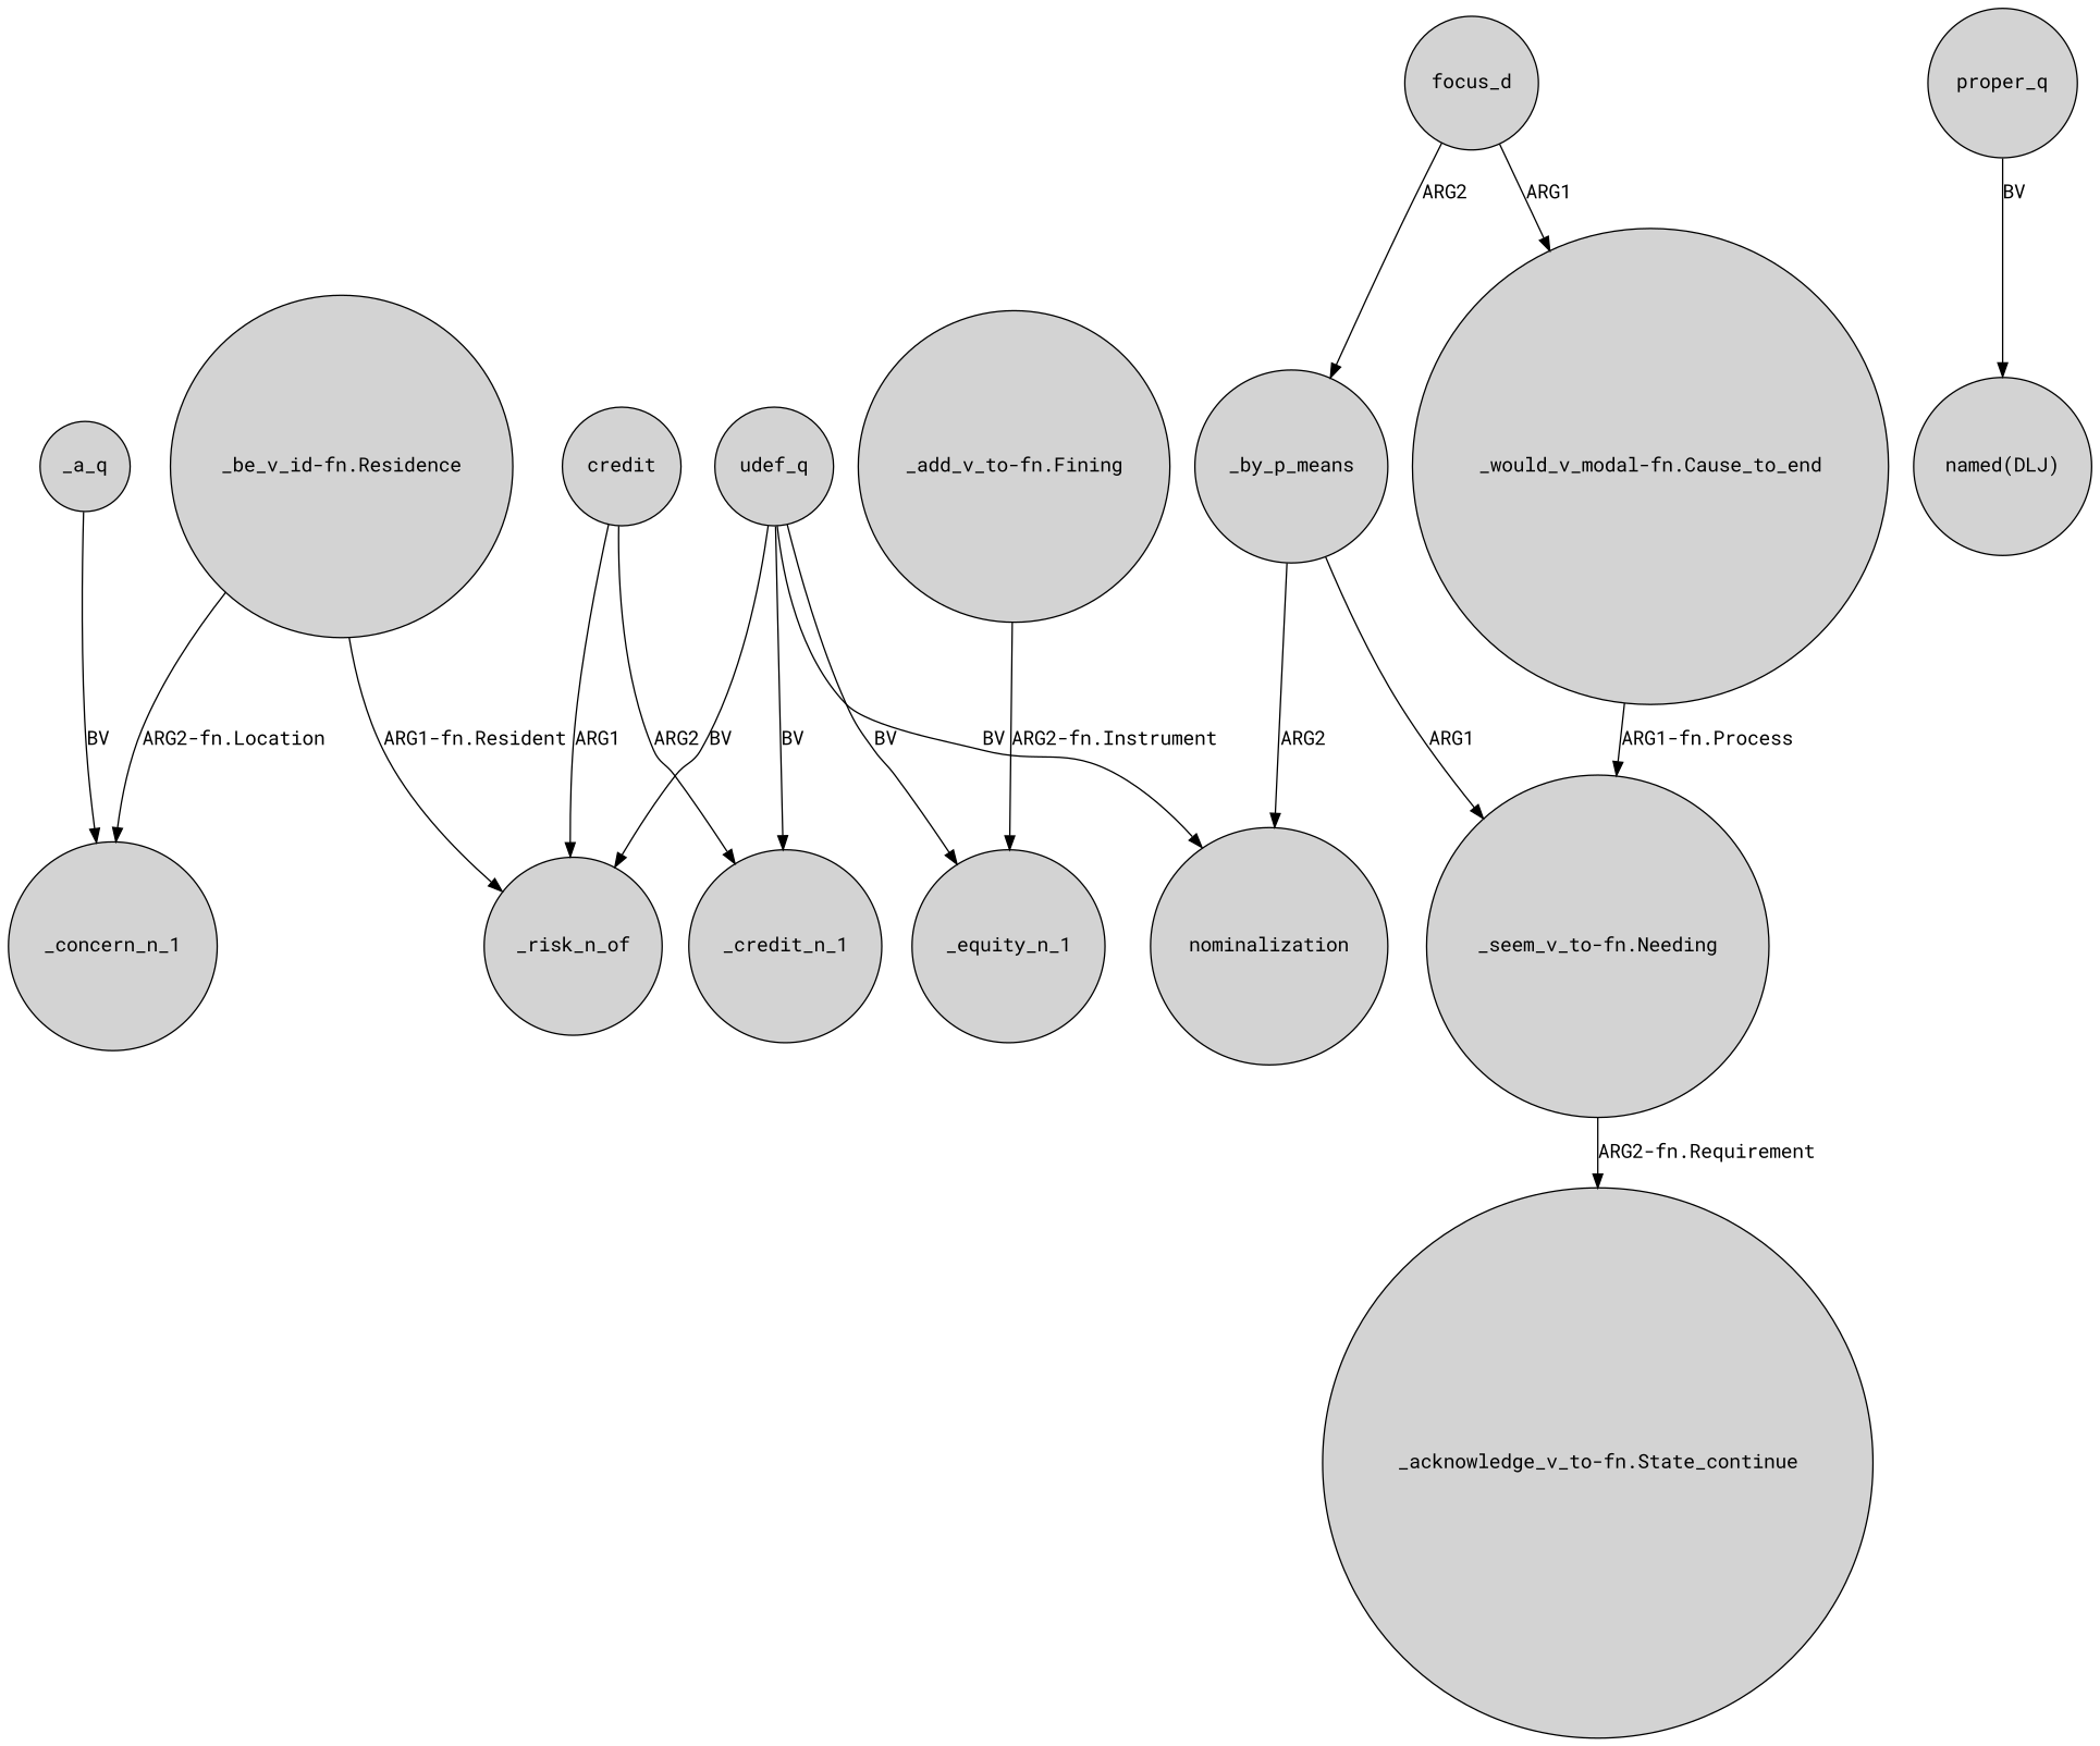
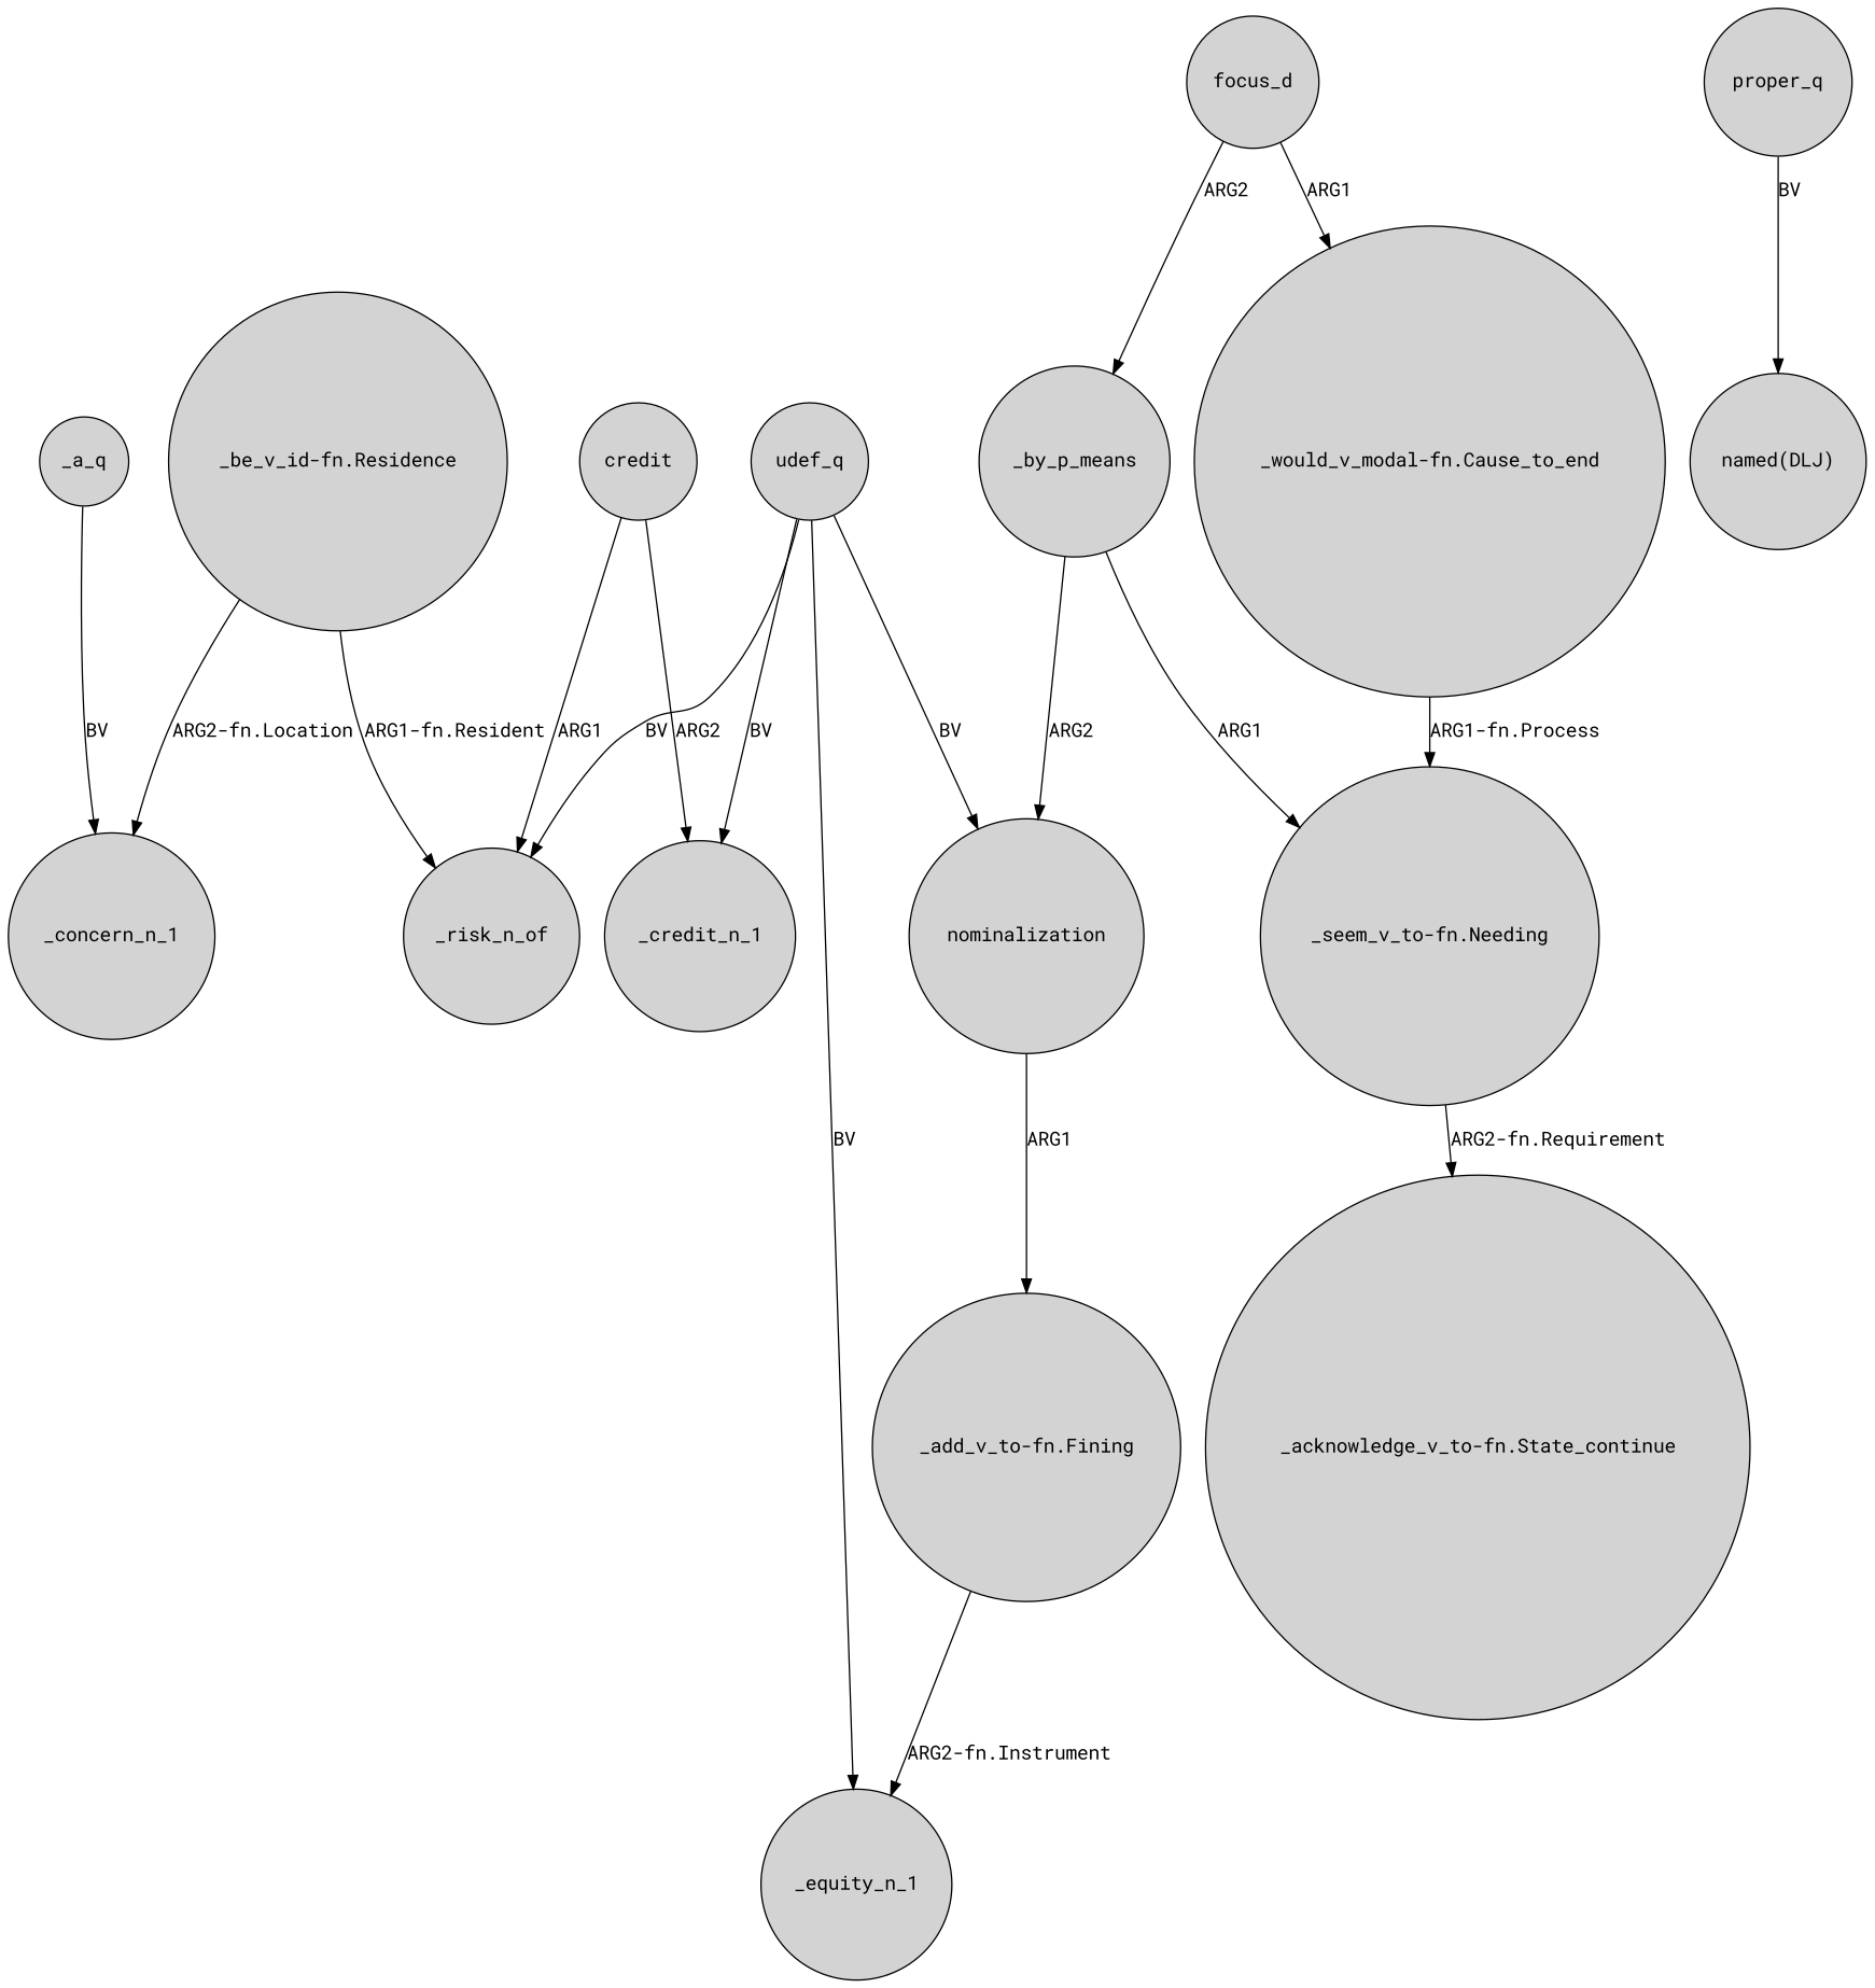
  digraph {
    fontname="Roboto Mono"
    node [fontname="Roboto Mono" shape=circle style=filled]
    edge [fontname="Roboto Mono"]
    udef_q
    _risk_n_of
    nominalization
    _equity_n_1
    _credit_n_1
    "_add_v_to-fn.Fining"
    _by_p_means
    "_seem_v_to-fn.Needing"
    "_acknowledge_v_to-fn.State_continue"
    proper_q
    "named(DLJ)"
    "_be_v_id-fn.Residence"
    _concern_n_1
    _a_q
    "_would_v_modal-fn.Cause_to_end"
    n16 [label=credit]
    focus_d
    udef_q -> _risk_n_of [label=BV]
    udef_q -> nominalization [label=BV]
    udef_q -> _equity_n_1 [label=BV]
    udef_q -> _credit_n_1 [label=BV]
+   nominalization -> "_add_v_to-fn.Fining" [label=ARG1]
    "_add_v_to-fn.Fining" -> _equity_n_1 [label="ARG2-fn.Instrument"]
    _by_p_means -> nominalization [label=ARG2]
    _by_p_means -> "_seem_v_to-fn.Needing" [label=ARG1]
    "_seem_v_to-fn.Needing" -> "_acknowledge_v_to-fn.State_continue" [label="ARG2-fn.Requirement"]
    proper_q -> "named(DLJ)" [label=BV]
    "_be_v_id-fn.Residence" -> _risk_n_of [label="ARG1-fn.Resident"]
    "_be_v_id-fn.Residence" -> _concern_n_1 [label="ARG2-fn.Location"]
    _a_q -> _concern_n_1 [label=BV]
    "_would_v_modal-fn.Cause_to_end" -> "_seem_v_to-fn.Needing" [label="ARG1-fn.Process"]
    n16 -> _risk_n_of [label=ARG1]
    n16 -> _credit_n_1 [label=ARG2]
    focus_d -> _by_p_means [label=ARG2]
    focus_d -> "_would_v_modal-fn.Cause_to_end" [label=ARG1]
  }
